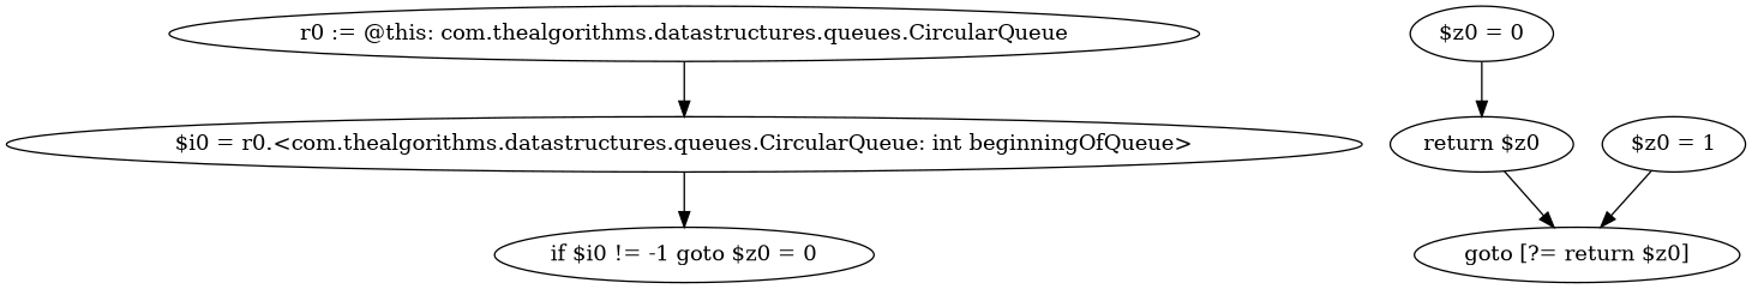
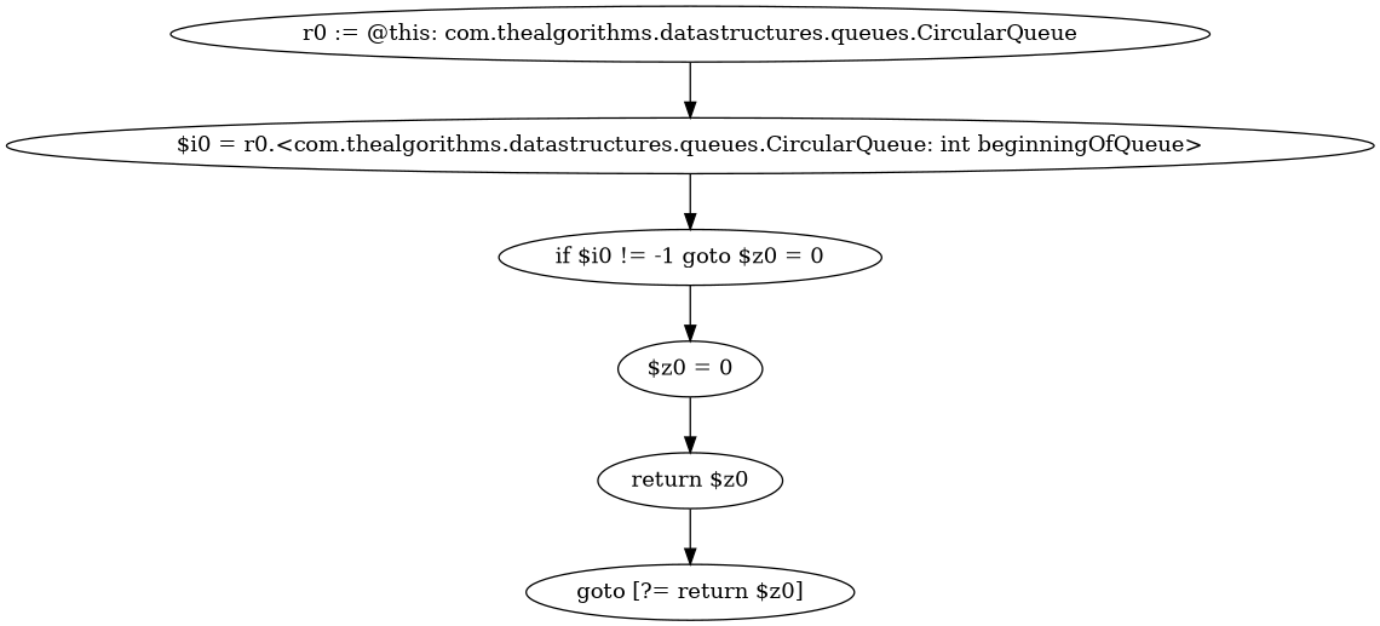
  digraph {
    "r0 := @this: com.thealgorithms.datastructures.queues.CircularQueue"
    "$i0 = r0.<com.thealgorithms.datastructures.queues.CircularQueue: int beginningOfQueue>"
    "if $i0 != -1 goto $z0 = 0"
    "$z0 = 0"
-   "$z0 = 1"
    "goto [?= return $z0]"
    "return $z0"
    "r0 := @this: com.thealgorithms.datastructures.queues.CircularQueue" -> "$i0 = r0.<com.thealgorithms.datastructures.queues.CircularQueue: int beginningOfQueue>"
    "$i0 = r0.<com.thealgorithms.datastructures.queues.CircularQueue: int beginningOfQueue>" -> "if $i0 != -1 goto $z0 = 0"
+   "if $i0 != -1 goto $z0 = 0" -> "$z0 = 0"
    "$z0 = 0" -> "return $z0"
-   "$z0 = 1" -> "goto [?= return $z0]"
    "return $z0" -> "goto [?= return $z0]"
  }
